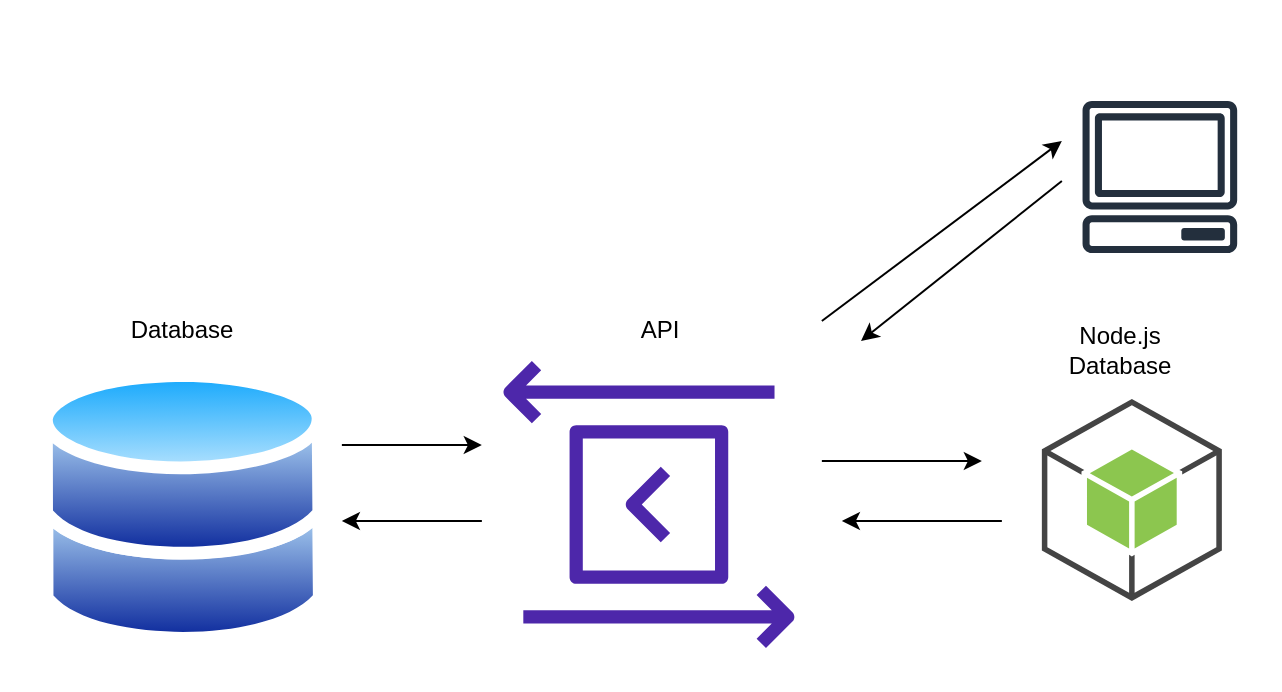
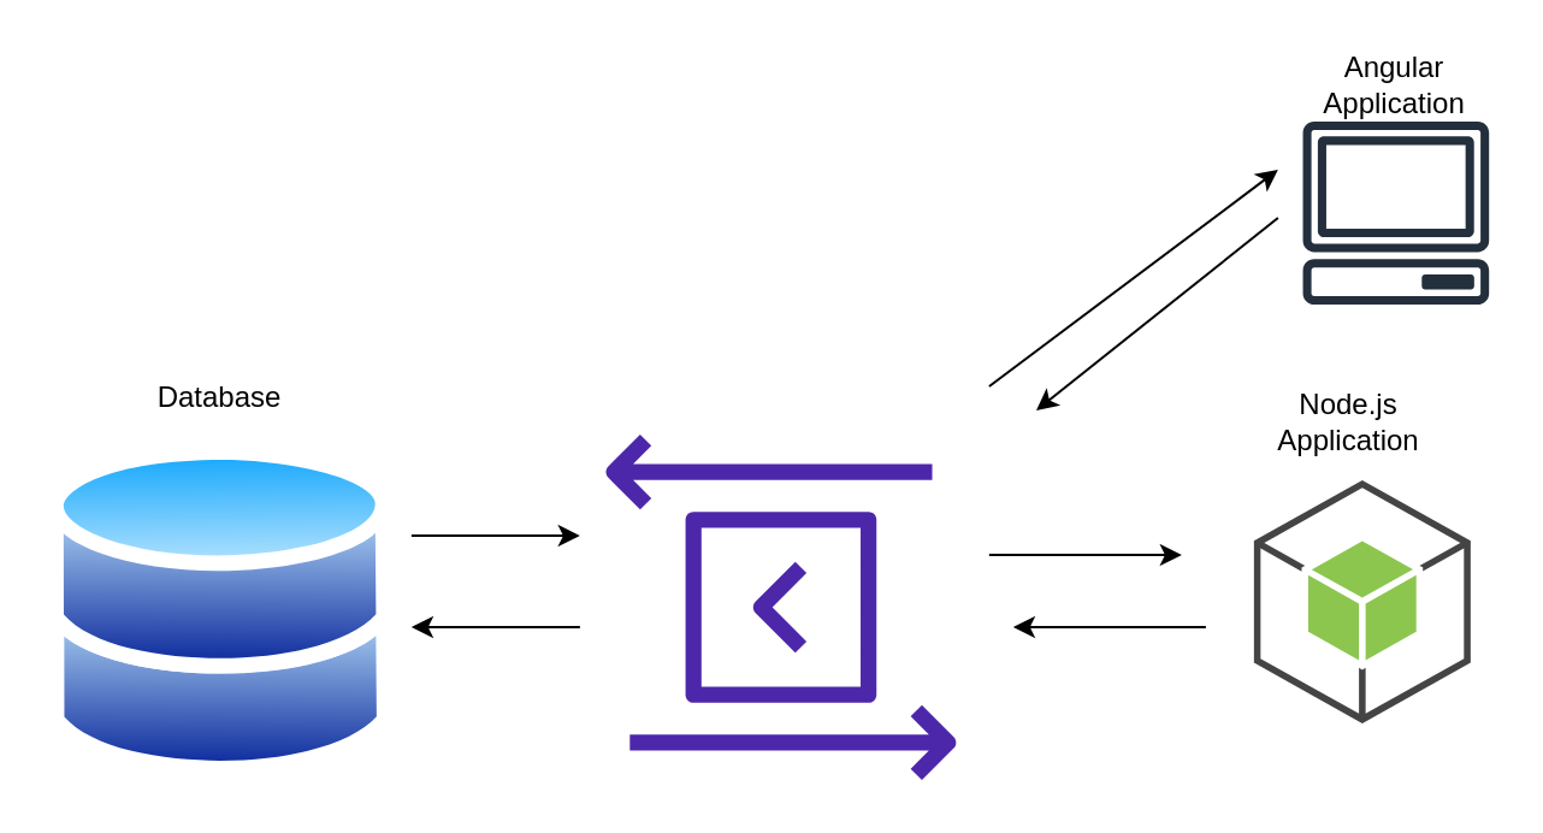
  <mxCell id="0" />
  <mxCell id="1" parent="0" />
  <mxCell id="2" value="" style="group" vertex="1" connectable="0" parent="1"><mxGeometry x="20" y="20" width="598.43" height="303.5" as="geometry" /></mxCell>
  <mxCell id="3" value="" style="image;aspect=fixed;perimeter=ellipsePerimeter;html=1;align=center;shadow=0;dashed=0;spacingTop=3;image=img/lib/active_directory/databases.svg;" vertex="1" parent="2"><mxGeometry y="163.5" width="142.86" height="140" as="geometry" /></mxCell>
  <mxCell id="4" value="" style="sketch=0;outlineConnect=0;fontColor=#232F3E;gradientColor=none;fillColor=#4D27AA;strokeColor=none;dashed=0;verticalLabelPosition=bottom;verticalAlign=top;align=center;html=1;fontSize=12;fontStyle=0;aspect=fixed;pointerEvents=1;shape=mxgraph.aws4.data_exchange_for_apis;" vertex="1" parent="2"><mxGeometry x="220.43" y="160" width="167.06" height="143.5" as="geometry" /></mxCell>
  <mxCell id="5" value="Database" style="text;html=1;strokeColor=none;fillColor=none;align=center;verticalAlign=middle;whiteSpace=wrap;rounded=0;" vertex="1" parent="2"><mxGeometry x="41.43" y="130" width="60" height="30" as="geometry" /></mxCell>
- <mxCell id="6" value="API" style="text;html=1;strokeColor=none;fillColor=none;align=center;verticalAlign=middle;whiteSpace=wrap;rounded=0;" vertex="1" parent="2"><mxGeometry x="280.43" y="130" width="60" height="30" as="geometry" /></mxCell>
  <mxCell id="7" value="" style="outlineConnect=0;dashed=0;verticalLabelPosition=bottom;verticalAlign=top;align=center;html=1;shape=mxgraph.aws3.android;fillColor=#8CC64F;gradientColor=none;" vertex="1" parent="2"><mxGeometry x="500.43" y="179" width="90" height="101" as="geometry" /></mxCell>
  <mxCell id="8" value="" style="group" vertex="1" connectable="0" parent="2"><mxGeometry x="150.43" y="202" width="70" height="38" as="geometry" /></mxCell>
  <mxCell id="9" value="" style="endArrow=classic;html=1;rounded=0;entryX=-0.072;entryY=0.293;entryDx=0;entryDy=0;entryPerimeter=0;" edge="1" parent="8" target="4"><mxGeometry width="50" height="50" relative="1" as="geometry"><mxPoint as="sourcePoint" /><mxPoint x="80" y="158" as="targetPoint" /></mxGeometry></mxCell>
  <mxCell id="10" value="" style="endArrow=classic;html=1;rounded=0;entryX=-0.072;entryY=0.293;entryDx=0;entryDy=0;entryPerimeter=0;" edge="1" parent="8"><mxGeometry width="50" height="50" relative="1" as="geometry"><mxPoint x="70" y="38" as="sourcePoint" /><mxPoint y="38" as="targetPoint" /></mxGeometry></mxCell>
  <mxCell id="11" value="" style="endArrow=classic;html=1;rounded=0;" edge="1" parent="2"><mxGeometry width="50" height="50" relative="1" as="geometry"><mxPoint x="390.43" y="210" as="sourcePoint" /><mxPoint x="470.43" y="210" as="targetPoint" /></mxGeometry></mxCell>
  <mxCell id="12" value="" style="endArrow=classic;html=1;rounded=0;" edge="1" parent="2"><mxGeometry width="50" height="50" relative="1" as="geometry"><mxPoint x="480.43" y="240" as="sourcePoint" /><mxPoint x="400.43" y="240" as="targetPoint" /></mxGeometry></mxCell>
- <mxCell id="13" value="Node.js Database" style="text;html=1;strokeColor=none;fillColor=none;align=center;verticalAlign=middle;whiteSpace=wrap;rounded=0;" vertex="1" parent="2"><mxGeometry x="510.43" y="140" width="60" height="30" as="geometry" /></mxCell>
+ <mxCell id="13" value="Node.js Application" style="text;html=1;strokeColor=none;fillColor=none;align=center;verticalAlign=middle;whiteSpace=wrap;rounded=0;" vertex="1" parent="2"><mxGeometry x="510.43" y="140" width="60" height="30" as="geometry" /></mxCell>
  <mxCell id="14" value="" style="sketch=0;outlineConnect=0;fontColor=#232F3E;gradientColor=none;fillColor=#232F3D;strokeColor=none;dashed=0;verticalLabelPosition=bottom;verticalAlign=top;align=center;html=1;fontSize=12;fontStyle=0;aspect=fixed;pointerEvents=1;shape=mxgraph.aws4.client;" vertex="1" parent="2"><mxGeometry x="520.43" y="30" width="78" height="76" as="geometry" /></mxCell>
  <mxCell id="15" value="" style="endArrow=classic;html=1;rounded=0;" edge="1" parent="2"><mxGeometry width="50" height="50" relative="1" as="geometry"><mxPoint x="390.43" y="140" as="sourcePoint" /><mxPoint x="510.43" y="50" as="targetPoint" /></mxGeometry></mxCell>
  <mxCell id="16" value="" style="endArrow=classic;html=1;rounded=0;" edge="1" parent="2"><mxGeometry width="50" height="50" relative="1" as="geometry"><mxPoint x="510.43" y="70" as="sourcePoint" /><mxPoint x="410" y="150" as="targetPoint" /></mxGeometry></mxCell>
+ <mxCell id="17" value="Angular Application" style="text;html=1;strokeColor=none;fillColor=none;align=center;verticalAlign=middle;whiteSpace=wrap;rounded=0;" vertex="1" parent="2"><mxGeometry x="529.43" width="60" height="30" as="geometry" /></mxCell>
